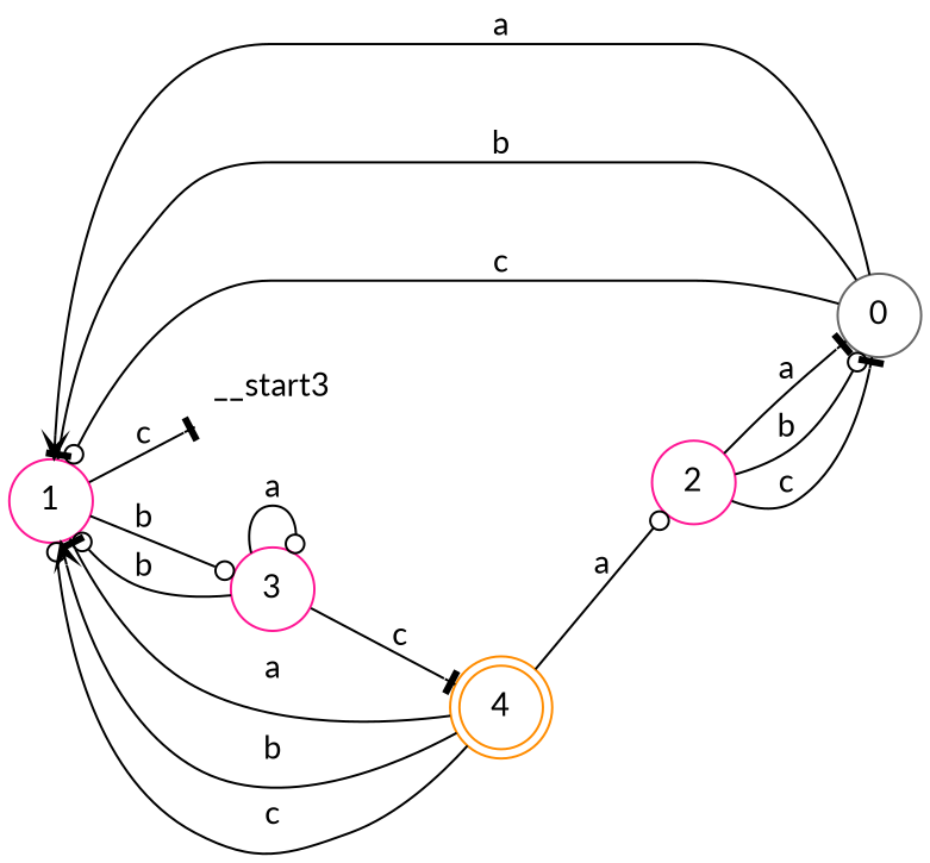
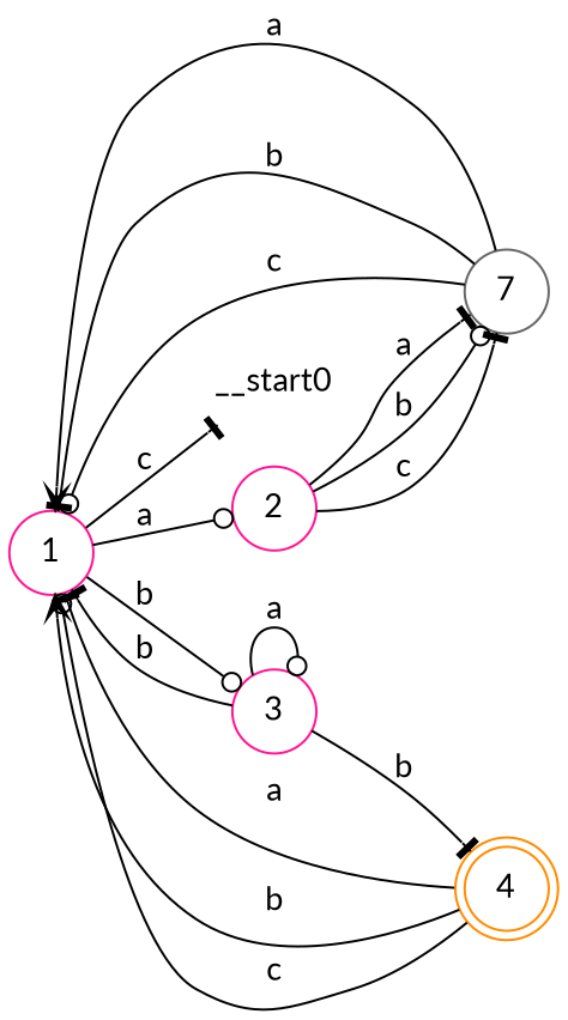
  digraph {
    fontname=Lato
    rankdir=LR
    node [color=deeppink fontname=Lato shape=circle fillcolor=white style=filled]
    edge [arrowhead=odot fontname=Lato]
-   __start0 [color=gray40 shape=none label=__start3 fillcolor="" style=""]
-   n2 [color=gray40 label=0]
+   __start0 [color=gray40 shape=none fillcolor="" style=""]
+   n2 [color=gray40 label=7]
    n3 [label=1]
    n4 [label=2]
    n5 [label=3]
    n6 [color=darkorange label=4 shape=doublecircle style="rounded,filled"]
    n2 -> n3 [arrowhead=vee label=a]
    n2 -> n3 [arrowhead=tee label=b]
    n2 -> n3 [label=c]
    n3 -> __start0 [arrowhead=tee label=c]
-   n6 -> n4 [label=a]
+   n3 -> n4 [label=a]
    n3 -> n5 [label=b]
    n4 -> n2 [arrowhead=tee label=a]
    n4 -> n2 [label=b]
    n4 -> n2 [arrowhead=tee label=c]
-   n5 -> n3 [label=b]
+   n5 -> n3 [arrowhead=tee label=b]
    n5 -> n5 [label=a]
-   n5 -> n6 [arrowhead=tee label=c]
+   n5 -> n6 [arrowhead=tee label=b]
    n6 -> n3 [arrowhead=tee label=a]
    n6 -> n3 [arrowhead=vee label=b]
    n6 -> n3 [label=c]
  }
